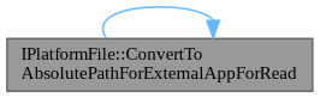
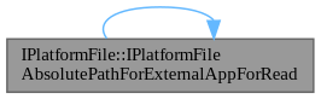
  digraph {
    rankdir=LR
    fontname="Liberation Serif"
-   n1 [color=gray40 fillcolor=grey60 fontcolor=black fontname="Liberation Serif" fontsize=10 height=0.2 label="IPlatformFile::ConvertTo\lAbsolutePathForExternalAppForRead" shape=box style=filled width=0.4]
+   n1 [color=gray40 fillcolor=grey60 fontcolor=black fontname="Liberation Serif" fontsize=10 height=0.2 label="IPlatformFile::IPlatformFile\lAbsolutePathForExternalAppForRead" shape=box style=filled width=0.4]
    n1 -> n1 [color=steelblue1 fontname="Liberation Serif" fontsize=10 labelfontname=Helvetica labelfontsize=10 style=solid]
  }
